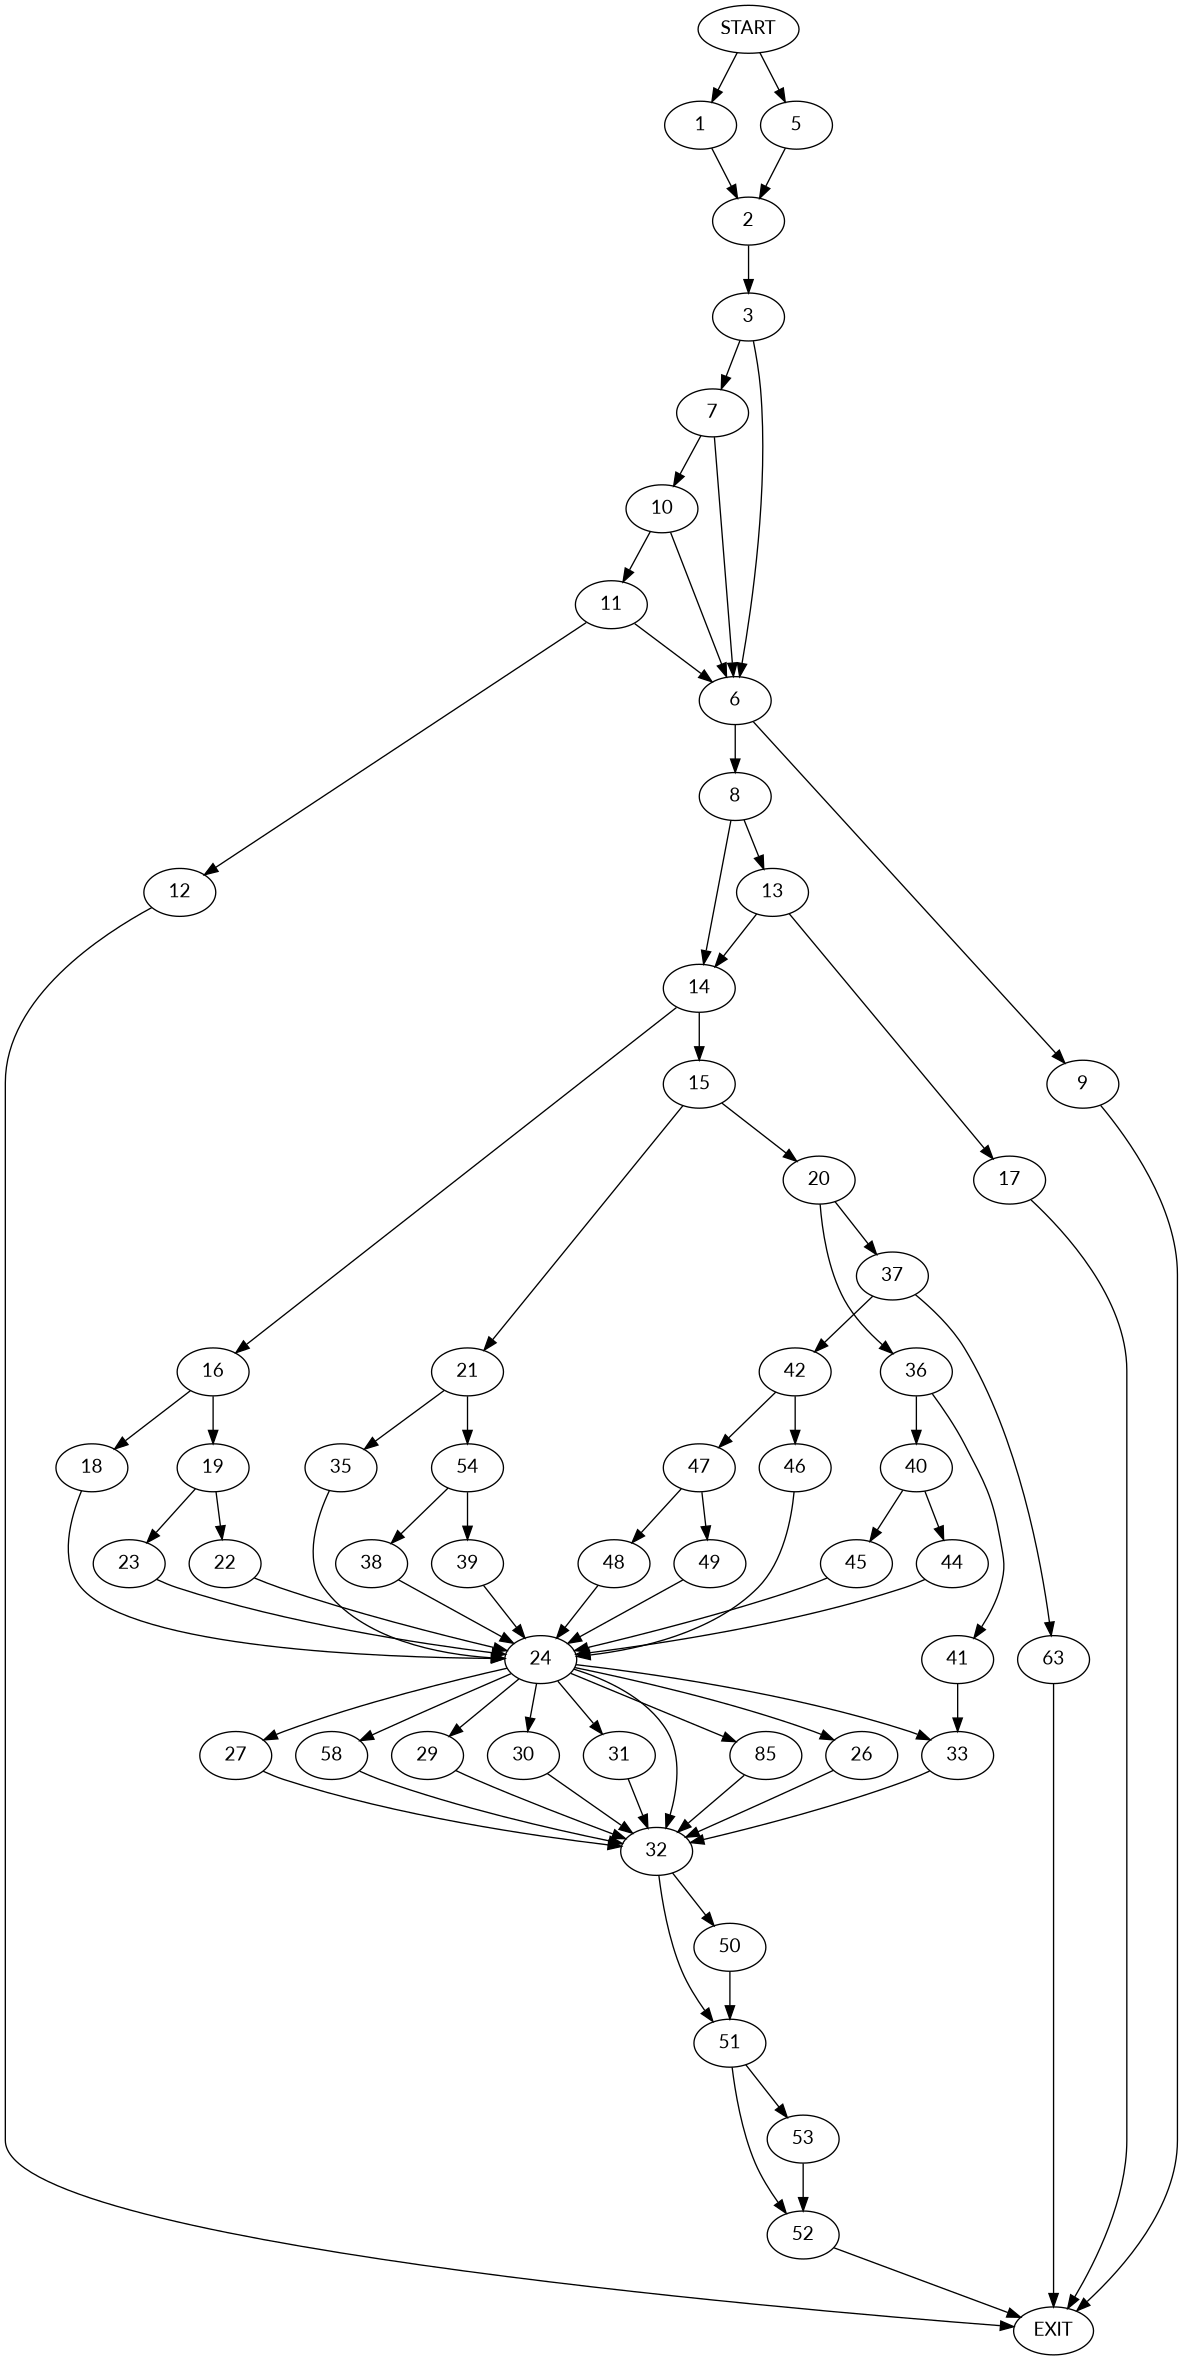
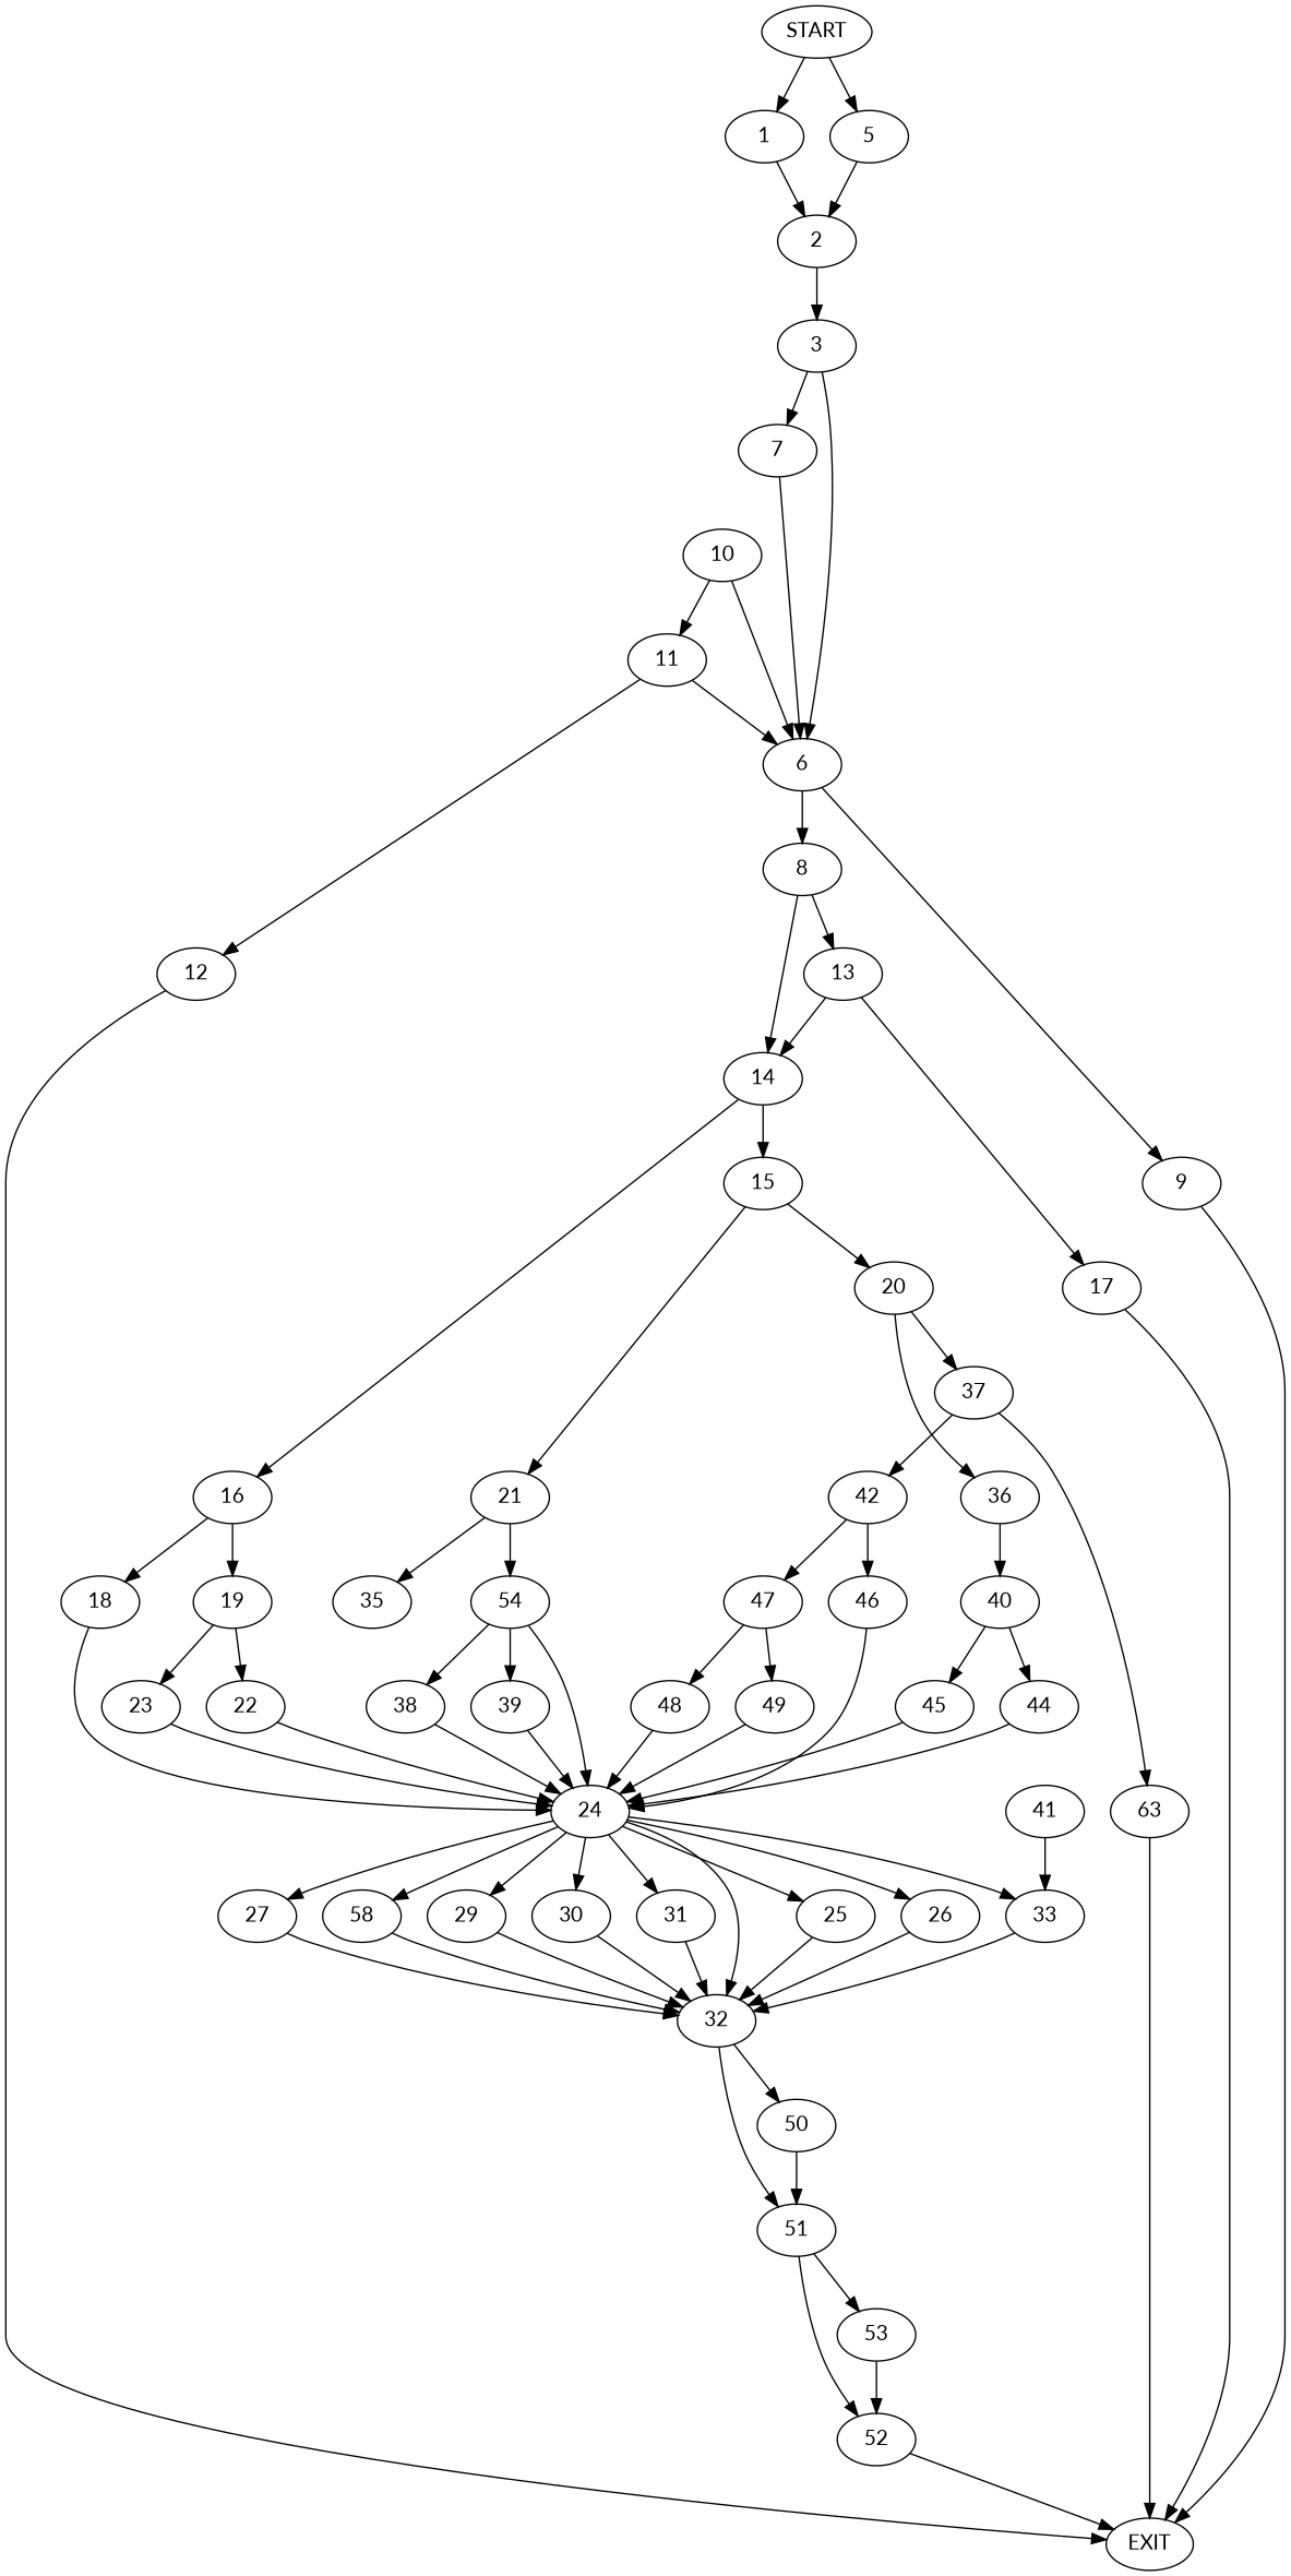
  digraph {
    fontname=Lato
    node [fontname=Lato]
    edge [fontname=Lato]
    n1 [label=START]
    1
    5
    2
    n5 [label=EXIT]
    3
    6
    7
    8
    9
    10
    13
    14
    11
    17
    15
    16
    12
    20
    21
    18
    19
    36
    37
    n25 [label=54]
    35
    24
    22
    23
-   25 [label=85]
+   25
    26
    27
    n33 [label=58]
    29
    30
    31
    32
    33
    40
    41
    42
    n42 [label=63]
    38
    39
    50
    51
    52
    53
    44
    45
    46
    47
    48
    49
    n1 -> 1
    n1 -> 5
    1 -> 2
    5 -> 2
    2 -> 3
    3 -> 6
    3 -> 7
    6 -> 8
    6 -> 9
    7 -> 6
-   7 -> 10
    8 -> 13
    8 -> 14
    9 -> n5
    10 -> 6
    10 -> 11
    13 -> 14
    13 -> 17
    14 -> 15
    14 -> 16
    11 -> 6
    11 -> 12
    17 -> n5
    15 -> 20
    15 -> 21
    16 -> 18
    16 -> 19
    12 -> n5
    20 -> 36
    20 -> 37
    21 -> n25
    21 -> 35
    18 -> 24
    19 -> 22
    19 -> 23
    36 -> 40
-   36 -> 41
    37 -> 42
    37 -> n42
    n25 -> 38
    n25 -> 39
-   35 -> 24
+   n25 -> 24
    24 -> 25
    24 -> 26
    24 -> 27
    24 -> n33
    24 -> 29
    24 -> 30
    24 -> 31
    24 -> 32
    24 -> 33
    22 -> 24
    23 -> 24
    25 -> 32
    26 -> 32
    27 -> 32
    n33 -> 32
    29 -> 32
    30 -> 32
    31 -> 32
    32 -> 50
    32 -> 51
    33 -> 32
    40 -> 44
    40 -> 45
    41 -> 33
    42 -> 46
    42 -> 47
    n42 -> n5
    38 -> 24
    39 -> 24
    50 -> 51
    51 -> 52
    51 -> 53
    52 -> n5
    53 -> 52
    44 -> 24
    45 -> 24
    46 -> 24
    47 -> 48
    47 -> 49
    48 -> 24
    49 -> 24
  }
